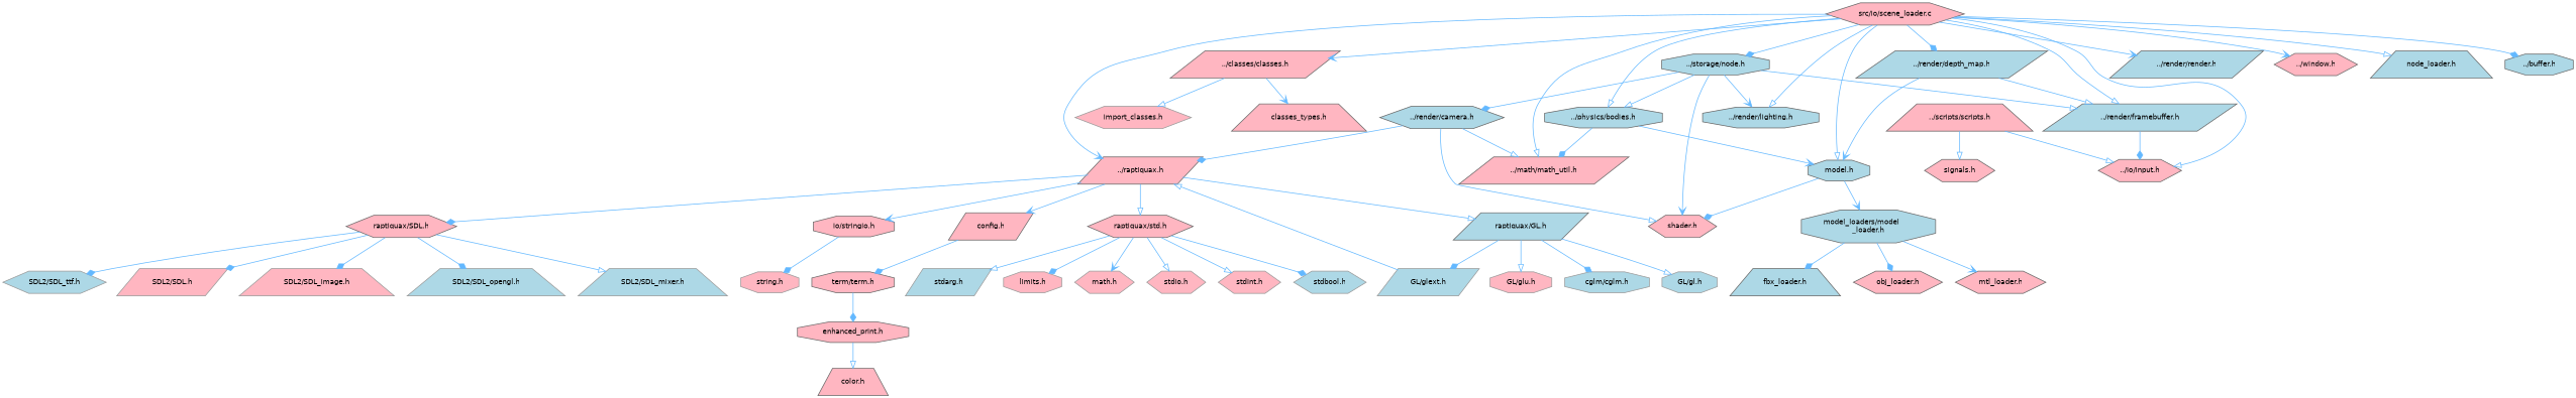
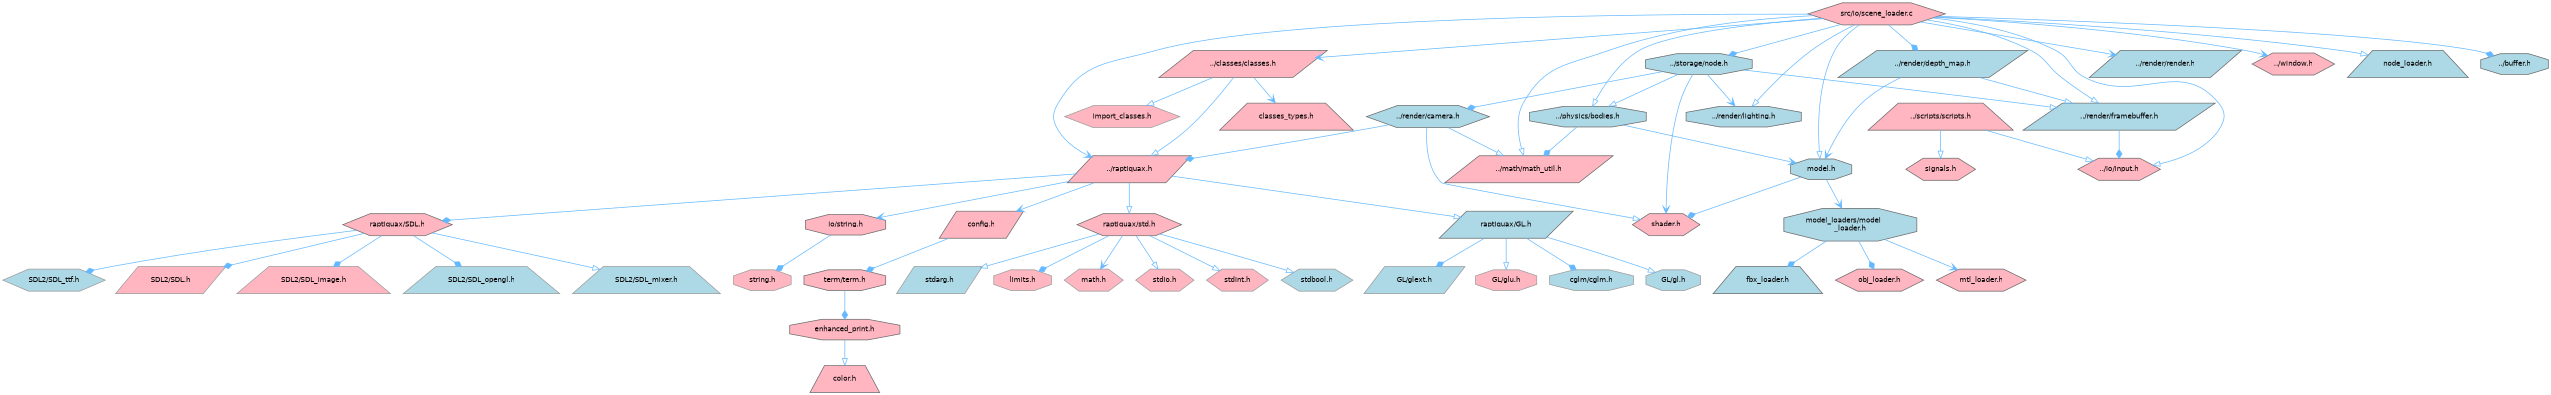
  digraph {
    node [color=grey40 fillcolor=lightpink fontname=Helvetica fontsize=10 shape=hexagon style=filled]
    edge [arrowhead=onormal color=steelblue1 fontname=Helvetica fontsize=10 labelfontname=Helvetica labelfontsize=10 style=solid]
    n1 [color=gray40 fontcolor=black height=0.2 label="src/io/scene_loader.c" width=0.4]
    n2 [height=0.2 label="../raptiquax.h" shape=parallelogram width=0.4]
    n3 [height=0.2 label="../math/math_util.h" shape=parallelogram width=0.4]
    n4 [fillcolor=lightblue height=0.2 label="model.h" shape=octagon width=0.4]
    n5 [fillcolor=lightblue height=0.2 label="../render/framebuffer.h" shape=parallelogram width=0.4]
    n6 [height=0.2 label="../io/input.h" width=0.4]
    n7 [fillcolor=lightblue height=0.2 label="../render/lighting.h" shape=octagon width=0.4]
    n8 [fillcolor=lightblue height=0.2 label="../physics/bodies.h" shape=octagon width=0.4]
    n9 [fillcolor=lightblue height=0.2 label="../storage/node.h" shape=octagon width=0.4]
    n10 [fillcolor=lightblue height=0.2 label="../render/render.h" shape=parallelogram width=0.4]
    n11 [height=0.2 label="../window.h" width=0.4]
    n12 [fillcolor=lightblue height=0.2 label="../render/depth_map.h" shape=parallelogram width=0.4]
    n13 [fillcolor=lightblue height=0.2 label="node_loader.h" shape=trapezium width=0.4]
    n14 [fillcolor=lightblue height=0.2 label="../buffer.h" shape=octagon width=0.4]
    n15 [height=0.2 label="../classes/classes.h" shape=parallelogram width=0.4]
    n16 [height=0.2 label="raptiquax/std.h" width=0.4]
    n17 [fillcolor=lightblue height=0.2 label="raptiquax/GL.h" shape=parallelogram width=0.4]
    n18 [height=0.2 label="raptiquax/SDL.h" width=0.4]
-   n19 [height=0.2 label="io/stringio.h" shape=octagon width=0.4]
+   n19 [height=0.2 label="io/string.h" shape=octagon width=0.4]
    n20 [height=0.2 label="config.h" shape=parallelogram width=0.4]
    n21 [height=0.2 label="shader.h" width=0.4]
    n22 [fillcolor=lightblue height=0.2 label="model_loaders/model\l_loader.h" shape=octagon width=0.4]
    n23 [fillcolor=lightblue height=0.2 label="../render/camera.h" width=0.4]
    n24 [height=0.2 label="classes_types.h" shape=trapezium width=0.4]
    n25 [color=grey60 height=0.2 label="import_classes.h" width=0.4]
    n26 [color=grey60 height=0.2 label="math.h" width=0.4]
    n27 [color=grey60 height=0.2 label="stdio.h" width=0.4]
    n28 [color=grey60 height=0.2 label="stdint.h" width=0.4]
    n29 [color=grey60 fillcolor=lightblue height=0.2 label="stdbool.h" width=0.4]
    n30 [color=grey60 fillcolor=lightblue height=0.2 label="stdarg.h" shape=parallelogram width=0.4]
    n31 [color=grey60 height=0.2 label="limits.h" shape=octagon width=0.4]
    n32 [color=grey60 fillcolor=lightblue height=0.2 label="GL/gl.h" shape=octagon width=0.4]
    n33 [color=grey60 height=0.2 label="GL/glu.h" shape=octagon width=0.4]
    n34 [color=grey60 fillcolor=lightblue height=0.2 label="GL/glext.h" shape=parallelogram width=0.4]
    n35 [color=grey60 fillcolor=lightblue height=0.2 label="cglm/cglm.h" shape=octagon width=0.4]
    n36 [color=grey60 height=0.2 label="SDL2/SDL.h" shape=parallelogram width=0.4]
    n37 [color=grey60 height=0.2 label="SDL2/SDL_image.h" shape=trapezium width=0.4]
    n38 [color=grey60 fillcolor=lightblue height=0.2 label="SDL2/SDL_opengl.h" shape=trapezium width=0.4]
    n39 [color=grey60 fillcolor=lightblue height=0.2 label="SDL2/SDL_mixer.h" shape=trapezium width=0.4]
    n40 [color=grey60 fillcolor=lightblue height=0.2 label="SDL2/SDL_ttf.h" width=0.4]
    n41 [color=grey60 height=0.2 label="string.h" shape=octagon width=0.4]
    n42 [height=0.2 label="term/term.h" shape=octagon width=0.4]
    n43 [height=0.2 label="enhanced_print.h" shape=octagon width=0.4]
    n44 [height=0.2 label="color.h" shape=trapezium width=0.4]
    n45 [height=0.2 label="obj_loader.h" width=0.4]
    n46 [height=0.2 label="mtl_loader.h" width=0.4]
    n47 [fillcolor=lightblue height=0.2 label="fbx_loader.h" shape=trapezium width=0.4]
    n48 [height=0.2 label="../scripts/scripts.h" shape=trapezium width=0.4]
    n49 [height=0.2 label="signals.h" width=0.4]
    n1 -> n2 [arrowhead=vee]
    n1 -> n3
    n1 -> n4
    n1 -> n5
    n1 -> n6
    n1 -> n7
    n1 -> n8
    n1 -> n9 [arrowhead=diamond]
    n1 -> n10 [arrowhead=vee]
    n1 -> n11 [arrowhead=vee]
    n1 -> n12 [arrowhead=diamond]
    n1 -> n13
    n1 -> n14 [arrowhead=diamond]
    n1 -> n15 [arrowhead=vee]
    n2 -> n16
    n2 -> n17
    n2 -> n18 [arrowhead=diamond]
    n2 -> n19 [arrowhead=vee]
    n2 -> n20 [arrowhead=vee]
    n4 -> n21 [arrowhead=diamond]
    n4 -> n22 [arrowhead=vee]
    n5 -> n6 [arrowhead=diamond]
    n8 -> n3 [arrowhead=diamond]
    n8 -> n4 [arrowhead=vee]
    n9 -> n5
    n9 -> n7 [arrowhead=vee]
    n9 -> n8
    n9 -> n21 [arrowhead=vee]
    n9 -> n23 [arrowhead=diamond]
    n12 -> n4 [arrowhead=vee]
    n12 -> n5
-   n34 -> n2
+   n15 -> n2
    n15 -> n24 [arrowhead=vee]
    n15 -> n25
    n16 -> n26 [arrowhead=vee]
    n16 -> n27
    n16 -> n28
-   n16 -> n29 [arrowhead=diamond]
+   n16 -> n29
    n16 -> n30
    n16 -> n31 [arrowhead=diamond]
    n17 -> n32
    n17 -> n33
    n17 -> n34 [arrowhead=diamond]
    n17 -> n35 [arrowhead=diamond]
    n18 -> n36 [arrowhead=diamond]
    n18 -> n37 [arrowhead=diamond]
    n18 -> n38 [arrowhead=diamond]
    n18 -> n39
    n18 -> n40 [arrowhead=diamond]
    n19 -> n41 [arrowhead=diamond]
    n20 -> n42 [arrowhead=diamond]
    n22 -> n45 [arrowhead=diamond]
    n22 -> n46 [arrowhead=vee]
    n22 -> n47 [arrowhead=diamond]
    n23 -> n2 [arrowhead=diamond]
    n23 -> n3
    n23 -> n21
    n42 -> n43 [arrowhead=diamond]
    n43 -> n44
    n48 -> n6
    n48 -> n49
  }
